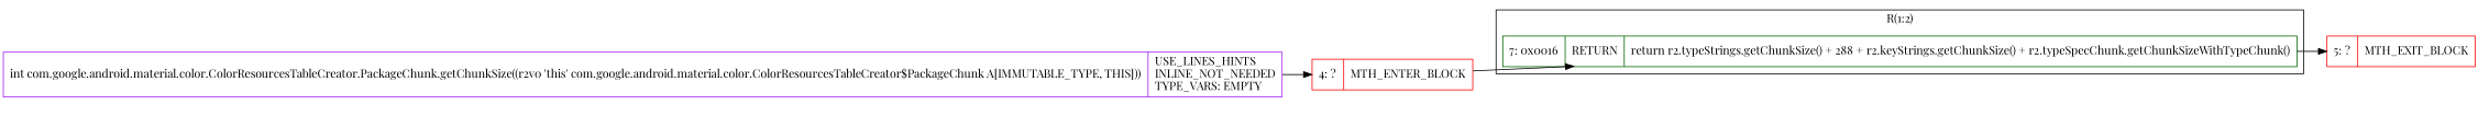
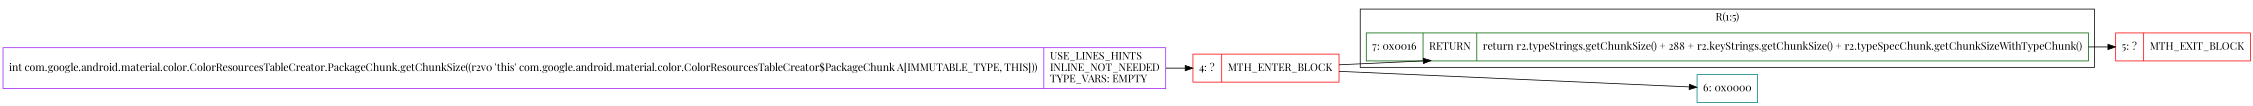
  digraph {
    fontname="Playfair Display"
    rankdir=LR
    node [color=red fontname="Playfair Display" shape=record]
    edge [fontname="Playfair Display"]
    n1 [color=darkgreen label="{7\:\ 0x0016|RETURN\l|return r2.typeStrings.getChunkSize() + 288 + r2.keyStrings.getChunkSize() + r2.typeSpecChunk.getChunkSizeWithTypeChunk()\l}"]
    n2 [label="{5\:\ ?|MTH_EXIT_BLOCK\l}"]
    n3 [label="{4\:\ ?|MTH_ENTER_BLOCK\l}"]
+   n4 [color=teal label="{6\:\ 0x0000}"]
    n5 [color=purple label="{int com.google.android.material.color.ColorResourcesTableCreator.PackageChunk.getChunkSize((r2v0 'this' com.google.android.material.color.ColorResourcesTableCreator$PackageChunk A[IMMUTABLE_TYPE, THIS]))  | USE_LINES_HINTS\lINLINE_NOT_NEEDED\lTYPE_VARS: EMPTY\l}"]
    subgraph cluster_1 {
-     label="R(1:2)"
+     label="R(1:5)"
      n1
    }
    n1 -> n2
    n3 -> n1
+   n3 -> n4
    n5 -> n3
  }
